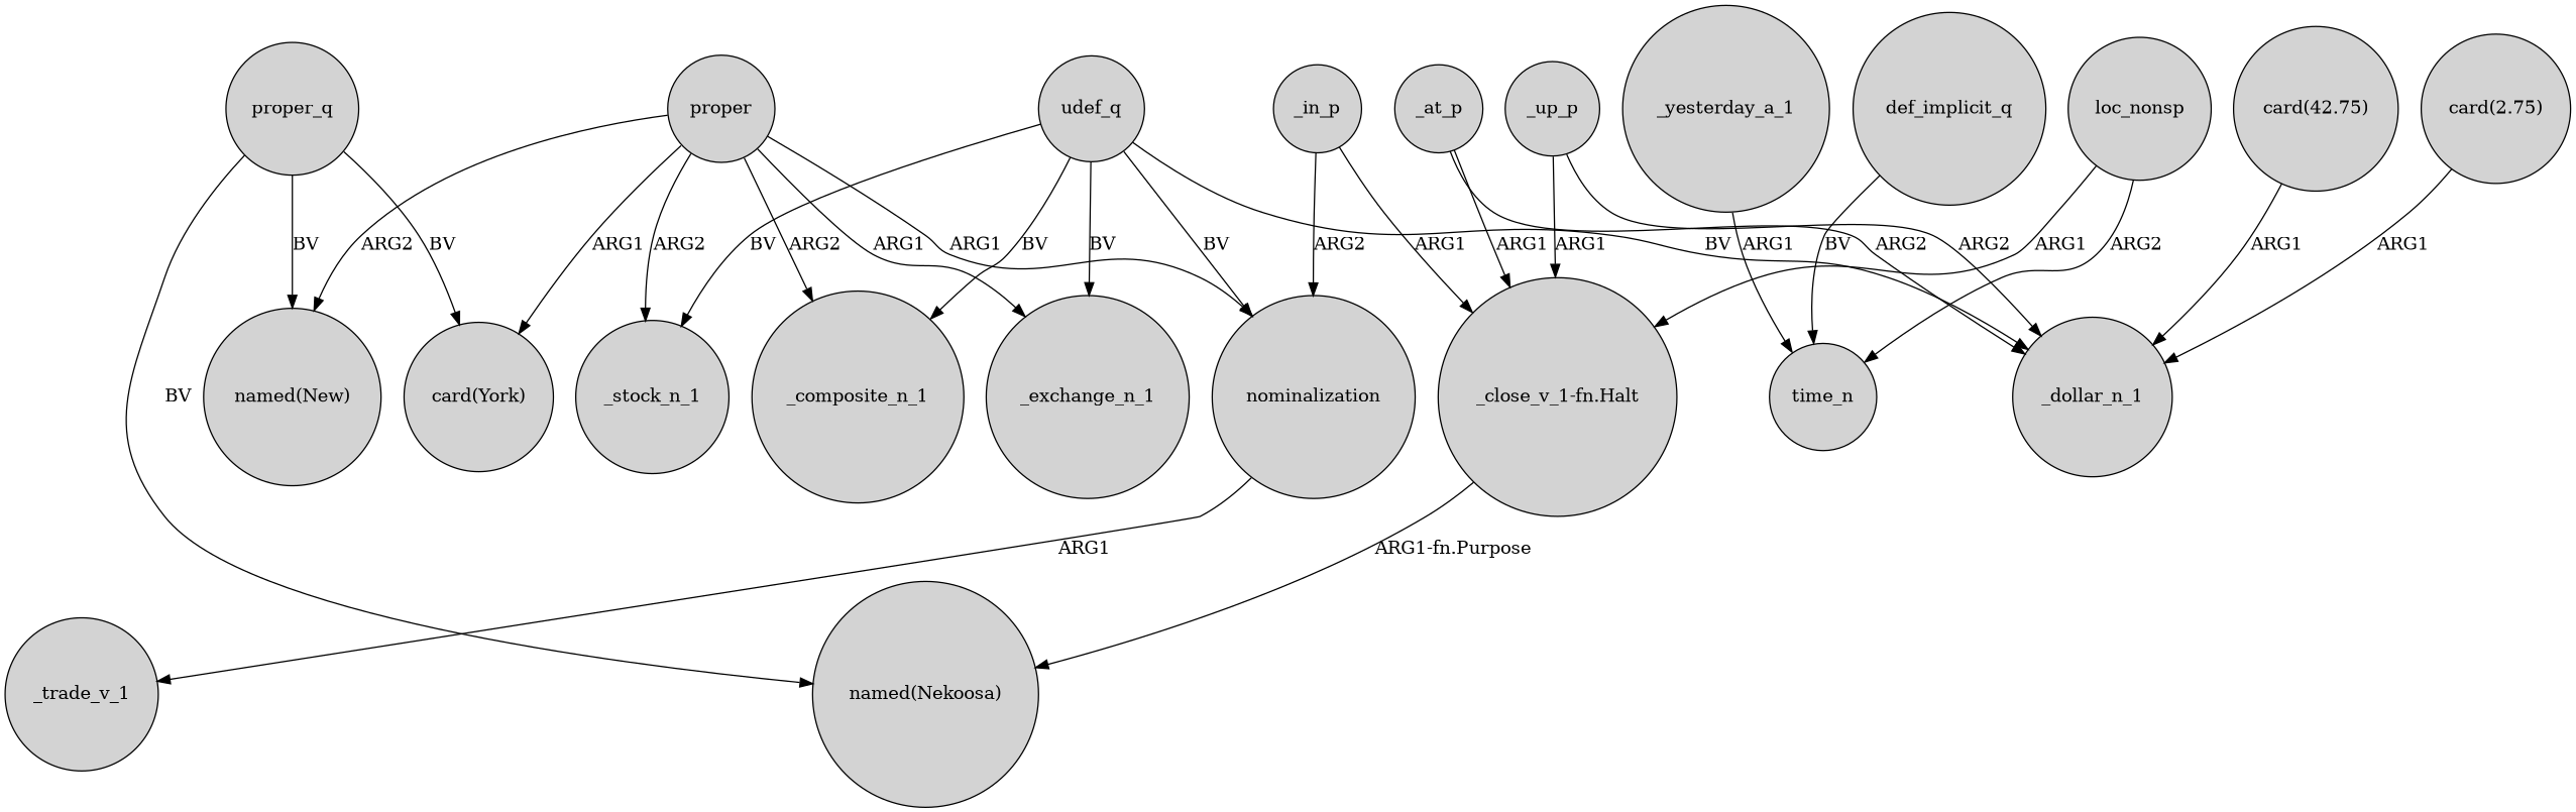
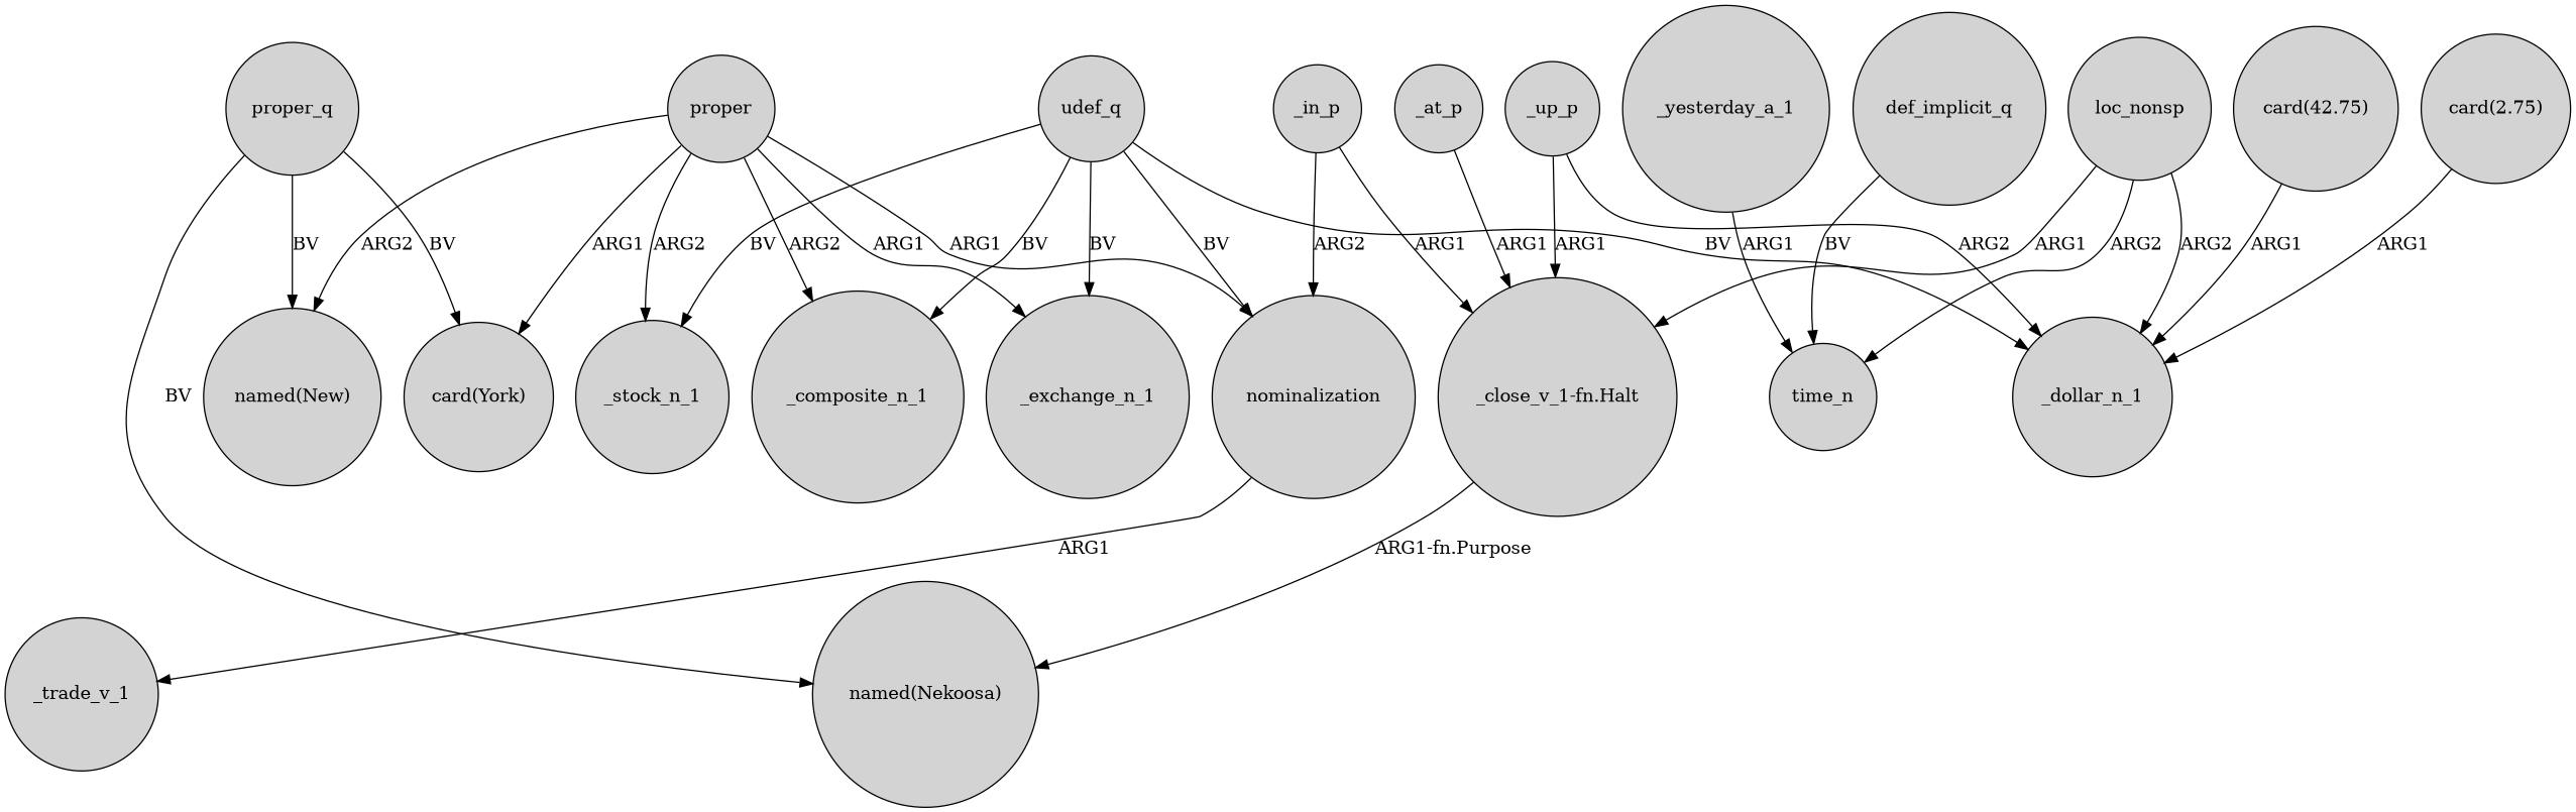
  digraph {
    node [shape=circle style=filled]
    _in_p
    "_close_v_1-fn.Halt"
    nominalization
    "named(Nekoosa)"
    _trade_v_1
    n6 [label=proper]
    "named(New)"
    _exchange_n_1
    n9 [label="card(York)"]
    _stock_n_1
    _composite_n_1
    proper_q
    udef_q
    _dollar_n_1
    _yesterday_a_1
    time_n
    loc_nonsp
    _up_p
    "card(42.75)"
    _at_p
    def_implicit_q
    "card(2.75)"
    _in_p -> "_close_v_1-fn.Halt" [label=ARG1]
    _in_p -> nominalization [label=ARG2]
    "_close_v_1-fn.Halt" -> "named(Nekoosa)" [label="ARG1-fn.Purpose"]
    nominalization -> _trade_v_1 [label=ARG1]
    n6 -> nominalization [label=ARG1]
    n6 -> "named(New)" [label=ARG2]
    n6 -> _exchange_n_1 [label=ARG1]
    n6 -> n9 [label=ARG1]
    n6 -> _stock_n_1 [label=ARG2]
    n6 -> _composite_n_1 [label=ARG2]
    proper_q -> "named(Nekoosa)" [label=BV]
    proper_q -> "named(New)" [label=BV]
    proper_q -> n9 [label=BV]
    udef_q -> nominalization [label=BV]
    udef_q -> _exchange_n_1 [label=BV]
    udef_q -> _stock_n_1 [label=BV]
    udef_q -> _composite_n_1 [label=BV]
    udef_q -> _dollar_n_1 [label=BV]
    _yesterday_a_1 -> time_n [label=ARG1]
    loc_nonsp -> "_close_v_1-fn.Halt" [label=ARG1]
    loc_nonsp -> time_n [label=ARG2]
    _up_p -> "_close_v_1-fn.Halt" [label=ARG1]
    _up_p -> _dollar_n_1 [label=ARG2]
    "card(42.75)" -> _dollar_n_1 [label=ARG1]
    _at_p -> "_close_v_1-fn.Halt" [label=ARG1]
-   _at_p -> _dollar_n_1 [label=ARG2]
+   loc_nonsp -> _dollar_n_1 [label=ARG2]
    def_implicit_q -> time_n [label=BV]
    "card(2.75)" -> _dollar_n_1 [label=ARG1]
  }
